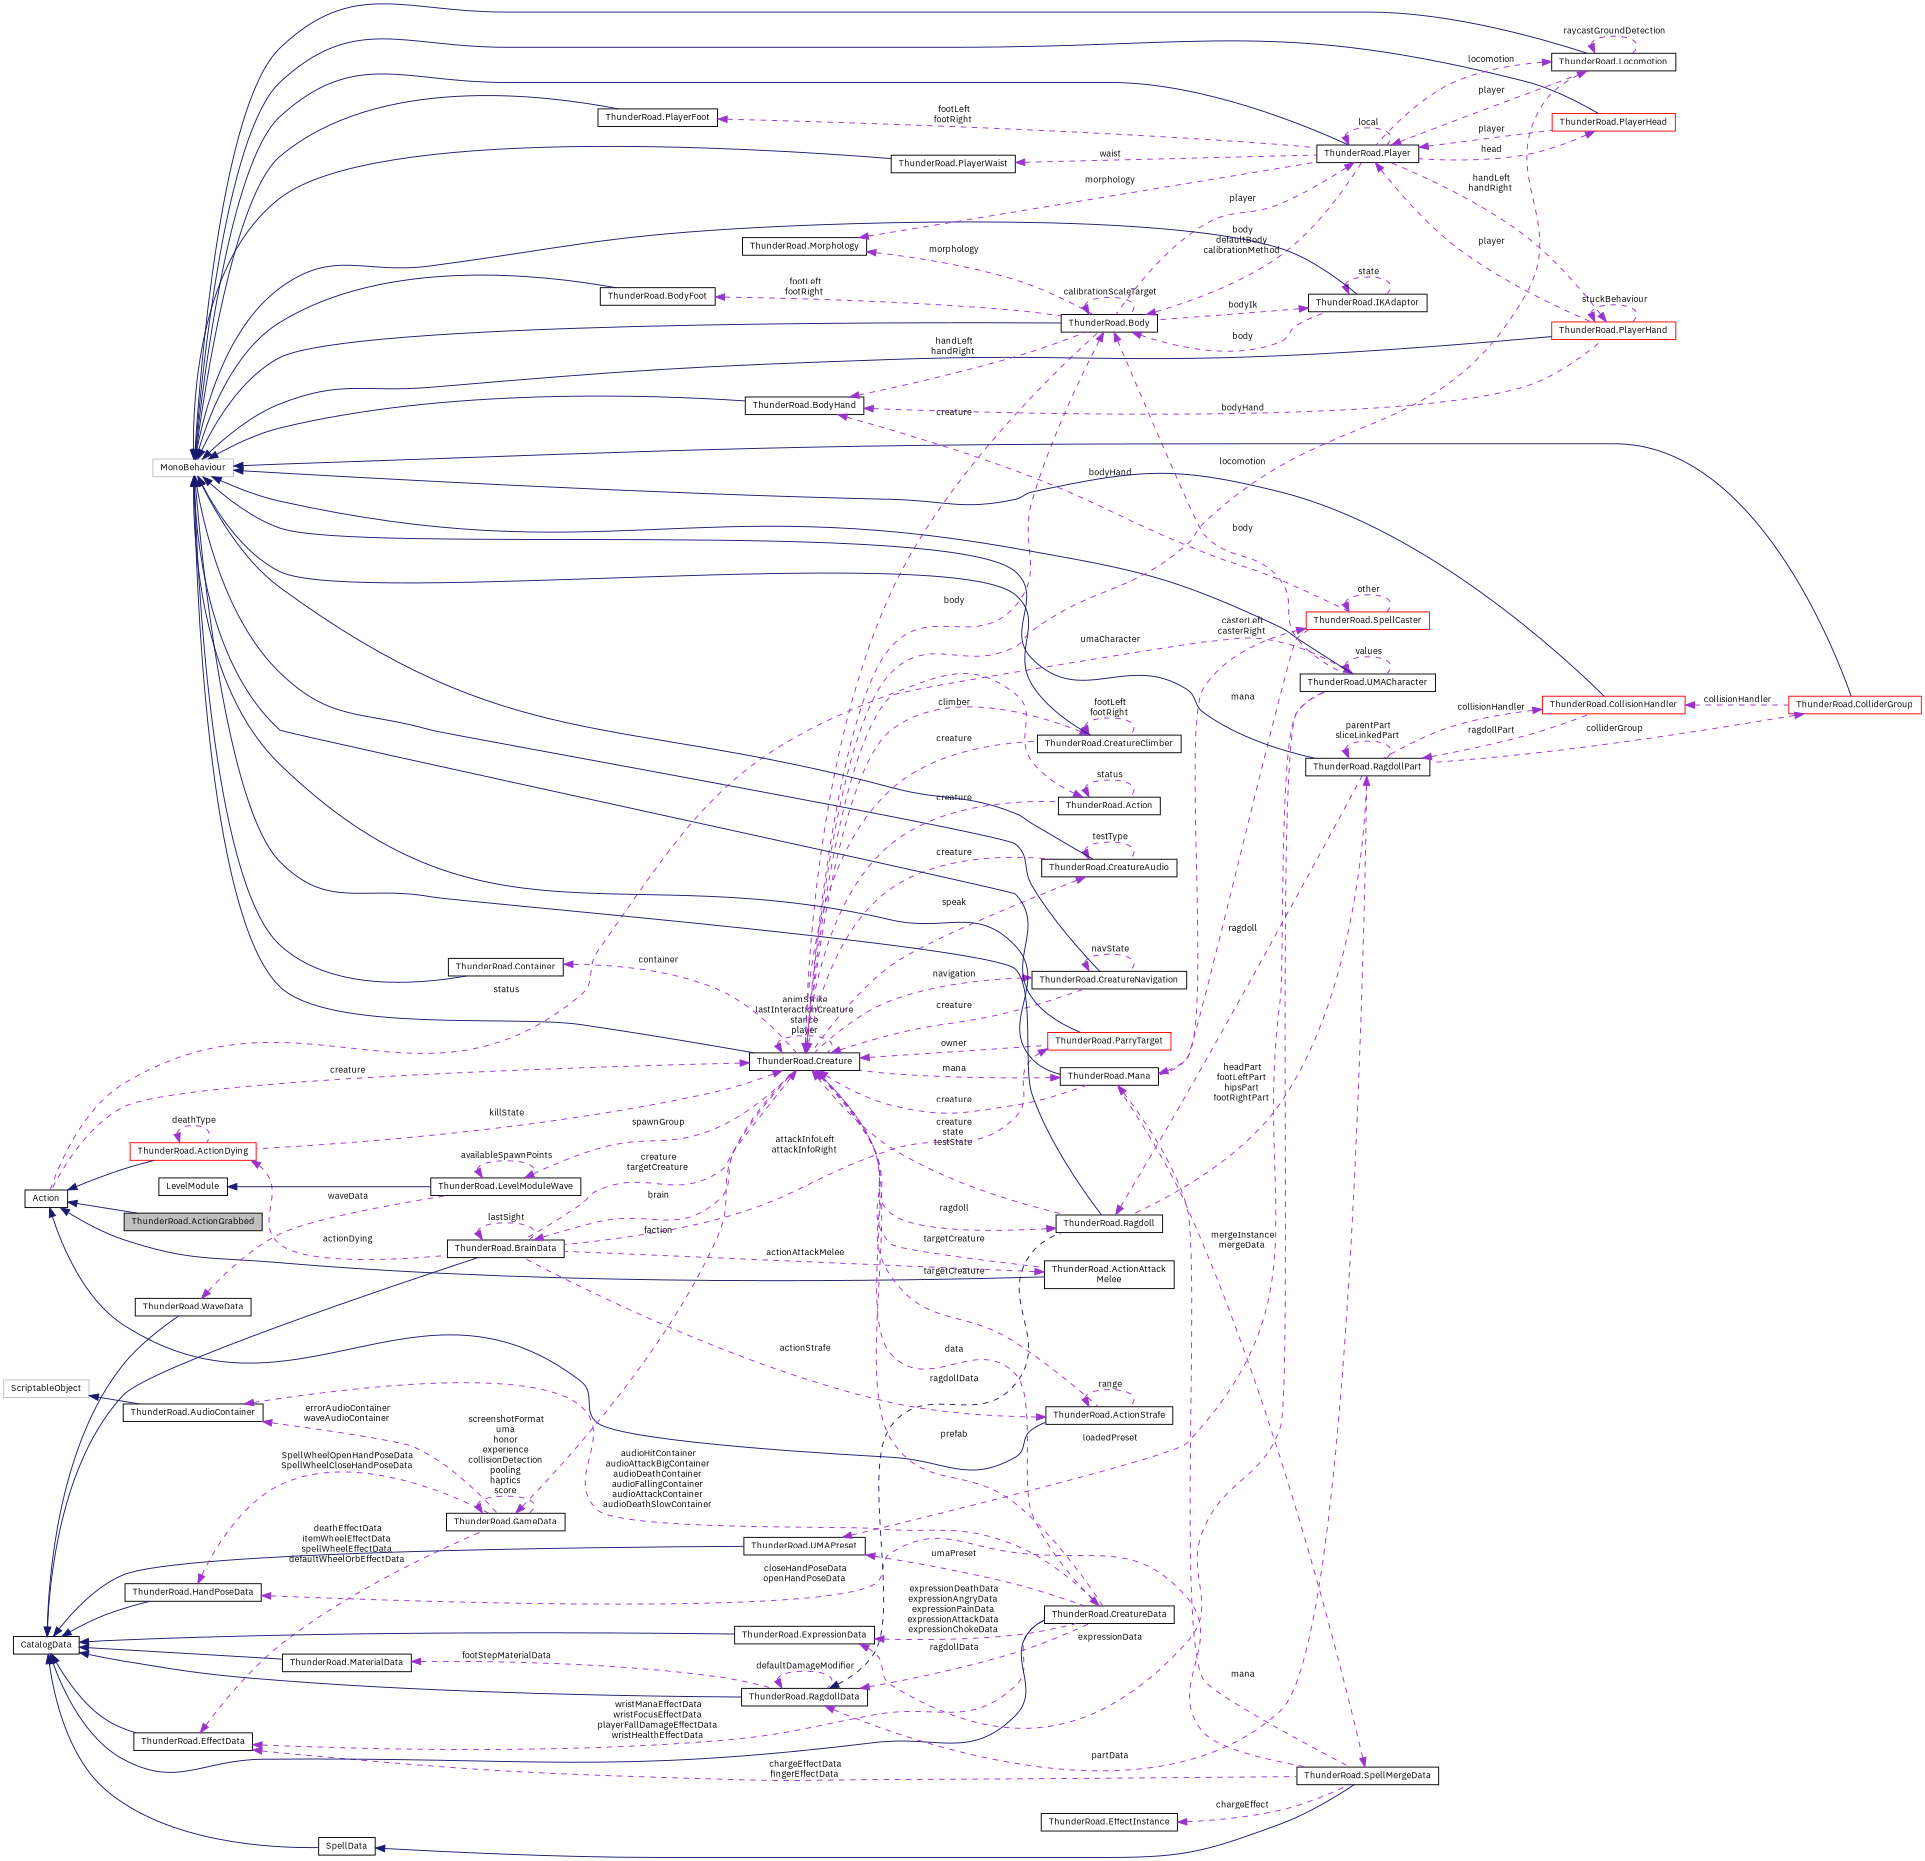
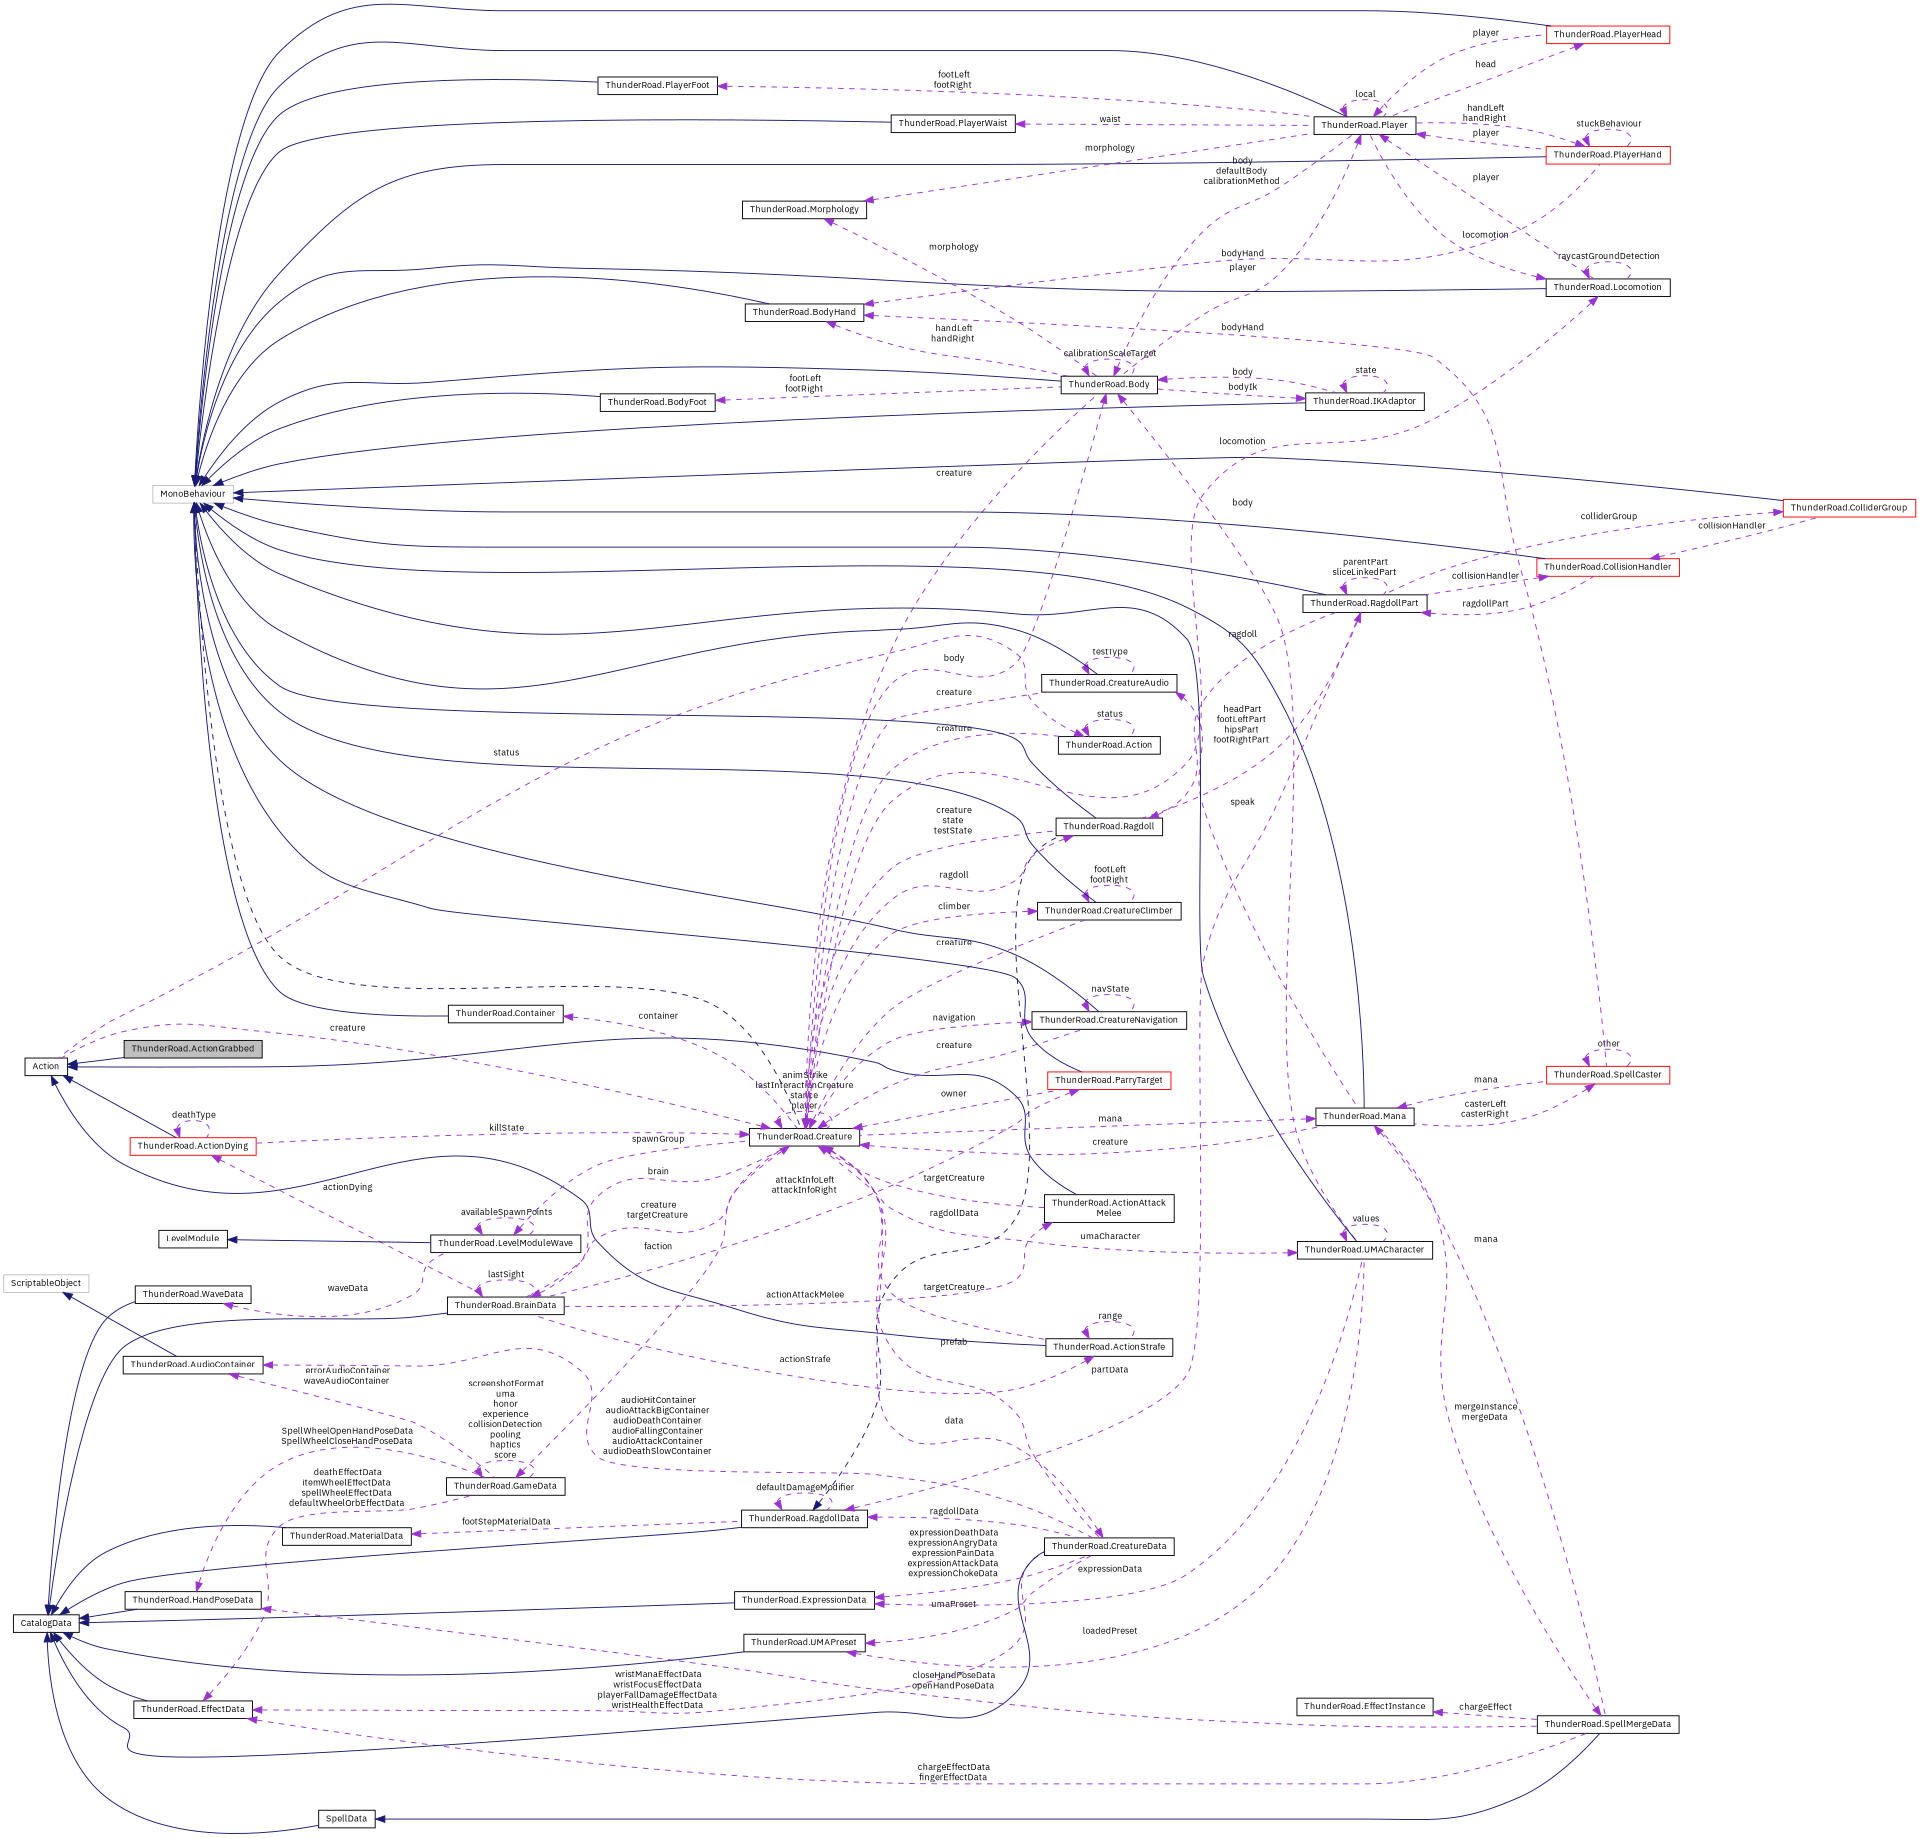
  digraph {
    fontname="IBM Plex Sans"
    rankdir=LR
    node [color=black fillcolor=white fontname="IBM Plex Sans" fontsize=10 shape=record style=filled]
    edge [color=darkorchid3 dir=back fontname="IBM Plex Sans" fontsize=10 labelfontname=Helvetica labelfontsize=10 style=dashed]
    n1 [fillcolor=grey75 fontcolor=black height=0.2 label="ThunderRoad.ActionGrabbed" width=0.4]
    n2 [height=0.2 label=Action width=0.4]
    n3 [color=red height=0.2 label="ThunderRoad.ActionDying" width=0.4]
    n4 [height=0.2 label="ThunderRoad.ActionAttack\lMelee" width=0.4]
    n5 [height=0.2 label="ThunderRoad.ActionStrafe" width=0.4]
    n6 [height=0.2 label="ThunderRoad.BrainData" width=0.4]
    n7 [height=0.2 label="ThunderRoad.Creature" width=0.4]
    n8 [height=0.2 label="ThunderRoad.CreatureClimber" width=0.4]
    n9 [height=0.2 label="ThunderRoad.CreatureData" width=0.4]
    n10 [height=0.2 label="ThunderRoad.Body" width=0.4]
    n11 [height=0.2 label="ThunderRoad.Ragdoll" width=0.4]
    n12 [height=0.2 label="ThunderRoad.CreatureAudio" width=0.4]
    n13 [height=0.2 label="ThunderRoad.Mana" width=0.4]
    n14 [color=red height=0.2 label="ThunderRoad.ParryTarget" width=0.4]
    n15 [height=0.2 label="ThunderRoad.CreatureNavigation" width=0.4]
    n16 [height=0.2 label="ThunderRoad.Action" width=0.4]
    n17 [height=0.2 label="ThunderRoad.Player" width=0.4]
    n18 [height=0.2 label="ThunderRoad.IKAdaptor" width=0.4]
    n19 [height=0.2 label="ThunderRoad.UMACharacter" width=0.4]
    n20 [height=0.2 label="ThunderRoad.RagdollPart" width=0.4]
    n21 [color=red height=0.2 label="ThunderRoad.SpellCaster" width=0.4]
    n22 [height=0.2 label="ThunderRoad.SpellMergeData" width=0.4]
    n23 [color=grey75 height=0.2 label=MonoBehaviour width=0.4]
    n24 [height=0.2 label="ThunderRoad.Locomotion" width=0.4]
    n25 [height=0.2 label="ThunderRoad.PlayerFoot" width=0.4]
    n26 [color=red height=0.2 label="ThunderRoad.PlayerHead" width=0.4]
    n27 [height=0.2 label="ThunderRoad.BodyHand" width=0.4]
    n28 [height=0.2 label="ThunderRoad.BodyFoot" width=0.4]
    n29 [height=0.2 label="ThunderRoad.PlayerWaist" width=0.4]
    n30 [color=red height=0.2 label="ThunderRoad.PlayerHand" width=0.4]
    n31 [color=red height=0.2 label="ThunderRoad.CollisionHandler" width=0.4]
    n32 [color=red height=0.2 label="ThunderRoad.ColliderGroup" width=0.4]
    n33 [height=0.2 label="ThunderRoad.Container" width=0.4]
    n34 [height=0.2 label="ThunderRoad.GameData" width=0.4]
    n35 [height=0.2 label="ThunderRoad.EffectData" width=0.4]
    n36 [height=0.2 label=CatalogData width=0.4]
    n37 [height=0.2 label="ThunderRoad.HandPoseData" width=0.4]
    n38 [height=0.2 label="ThunderRoad.WaveData" width=0.4]
    n39 [height=0.2 label="ThunderRoad.RagdollData" width=0.4]
    n40 [height=0.2 label="ThunderRoad.MaterialData" width=0.4]
    n41 [height=0.2 label="ThunderRoad.UMAPreset" width=0.4]
    n42 [height=0.2 label="ThunderRoad.ExpressionData" width=0.4]
    n43 [height=0.2 label=SpellData width=0.4]
    n44 [height=0.2 label="ThunderRoad.LevelModuleWave" width=0.4]
    n45 [height=0.2 label="ThunderRoad.AudioContainer" width=0.4]
    n46 [color=grey75 height=0.2 label=ScriptableObject width=0.4]
    n47 [height=0.2 label=LevelModule width=0.4]
    n48 [height=0.2 label="ThunderRoad.Morphology" width=0.4]
    n49 [height=0.2 label="ThunderRoad.EffectInstance" width=0.4]
    n2 -> n1 [color=midnightblue style=solid]
    n2 -> n3 [color=midnightblue style=solid]
    n2 -> n4 [color=midnightblue style=solid]
    n2 -> n5 [color=midnightblue style=solid]
    n3 -> n3 [label=" deathType"]
    n3 -> n6 [label=" actionDying"]
    n4 -> n6 [label=" actionAttackMelee"]
    n5 -> n5 [label=" range"]
    n5 -> n6 [label=" actionStrafe"]
    n6 -> n6 [label=" lastSight"]
    n6 -> n7 [label=" brain"]
    n7 -> n2 [label=" creature"]
    n7 -> n3 [label=" killState"]
    n7 -> n4 [label=" targetCreature"]
    n7 -> n5 [label=" targetCreature"]
    n7 -> n6 [label=" creature\ntargetCreature"]
    n7 -> n7 [label=" animStrike\nlastInteractionCreature\nstance\nplayer"]
    n7 -> n8 [label=" creature"]
    n7 -> n9 [label=" prefab"]
    n7 -> n10 [label=" creature"]
    n7 -> n11 [label=" creature\nstate\ntestState"]
    n7 -> n12 [label=" creature"]
    n7 -> n13 [label=" creature"]
    n7 -> n14 [label=" owner"]
    n7 -> n15 [label=" creature"]
    n7 -> n16 [label=" creature"]
    n8 -> n7 [label=" climber"]
    n8 -> n8 [label=" footLeft\nfootRight"]
    n9 -> n7 [label=" data"]
    n10 -> n7 [label=" body"]
    n10 -> n10 [label=" calibrationScaleTarget"]
    n10 -> n17 [label=" body\ndefaultBody\ncalibrationMethod"]
    n10 -> n18 [label=" body"]
    n10 -> n19 [label=" body"]
    n11 -> n7 [label=" ragdoll"]
    n11 -> n20 [label=" ragdoll"]
-   n12 -> n7 [label=" speak"]
+   n12 -> n13 [label=" speak"]
    n12 -> n12 [label=" testType"]
    n13 -> n7 [label=" mana"]
    n13 -> n21 [label=" mana"]
    n13 -> n22 [label=" mana"]
    n14 -> n6 [label=" attackInfoLeft\nattackInfoRight"]
    n15 -> n7 [label=" navigation"]
    n15 -> n15 [label=" navState"]
    n16 -> n2 [label=" status"]
    n16 -> n16 [label=" status"]
    n17 -> n10 [label=" player"]
    n17 -> n17 [label=" local"]
    n17 -> n24 [label=" player"]
    n17 -> n26 [label=" player"]
    n17 -> n30 [label=" player"]
    n18 -> n10 [label=" bodyIk"]
    n18 -> n18 [label=" state"]
    n19 -> n7 [label=" umaCharacter"]
    n19 -> n19 [label=" values"]
    n20 -> n11 [label=" headPart\nfootLeftPart\nhipsPart\nfootRightPart"]
    n20 -> n20 [label=" parentPart\nsliceLinkedPart"]
    n20 -> n31 [label=" ragdollPart"]
    n21 -> n13 [label=" casterLeft\ncasterRight"]
    n21 -> n21 [label=" other"]
    n22 -> n13 [label=" mergeInstance\nmergeData"]
-   n23 -> n7 [color=midnightblue style=solid]
+   n23 -> n7 [color=midnightblue]
    n23 -> n8 [color=midnightblue style=solid]
    n23 -> n10 [color=midnightblue style=solid]
    n23 -> n11 [color=midnightblue style=solid]
    n23 -> n12 [color=midnightblue style=solid]
    n23 -> n13 [color=midnightblue style=solid]
    n23 -> n14 [color=midnightblue style=solid]
    n23 -> n15 [color=midnightblue style=solid]
    n23 -> n17 [color=midnightblue style=solid]
    n23 -> n18 [color=midnightblue style=solid]
    n23 -> n19 [color=midnightblue style=solid]
    n23 -> n20 [color=midnightblue style=solid]
    n23 -> n24 [color=midnightblue style=solid]
    n23 -> n25 [color=midnightblue style=solid]
    n23 -> n26 [color=midnightblue style=solid]
    n23 -> n27 [color=midnightblue style=solid]
    n23 -> n28 [color=midnightblue style=solid]
    n23 -> n29 [color=midnightblue style=solid]
    n23 -> n30 [color=midnightblue style=solid]
    n23 -> n31 [color=midnightblue style=solid]
    n23 -> n32 [color=midnightblue style=solid]
    n23 -> n33 [color=midnightblue style=solid]
    n24 -> n7 [label=" locomotion"]
    n24 -> n17 [label=" locomotion"]
    n24 -> n24 [label=" raycastGroundDetection"]
    n25 -> n17 [label=" footLeft\nfootRight"]
    n26 -> n17 [label=" head"]
    n27 -> n10 [label=" handLeft\nhandRight"]
    n27 -> n21 [label=" bodyHand"]
    n27 -> n30 [label=" bodyHand"]
    n28 -> n10 [label=" footLeft\nfootRight"]
    n29 -> n17 [label=" waist"]
    n30 -> n17 [label=" handLeft\nhandRight"]
    n30 -> n30 [label=" stuckBehaviour"]
    n31 -> n20 [label=" collisionHandler"]
    n31 -> n32 [label=" collisionHandler"]
    n32 -> n20 [label=" colliderGroup"]
    n33 -> n7 [label=" container"]
    n34 -> n7 [label=" faction"]
    n34 -> n34 [label=" screenshotFormat\numa\nhonor\nexperience\ncollisionDetection\npooling\nhaptics\nscore"]
    n35 -> n9 [label=" wristManaEffectData\nwristFocusEffectData\nplayerFallDamageEffectData\nwristHealthEffectData"]
    n35 -> n22 [label=" chargeEffectData\nfingerEffectData"]
    n35 -> n34 [label=" deathEffectData\nitemWheelEffectData\nspellWheelEffectData\ndefaultWheelOrbEffectData"]
    n36 -> n6 [color=midnightblue style=solid]
    n36 -> n9 [color=midnightblue style=solid]
    n36 -> n35 [color=midnightblue style=solid]
    n36 -> n37 [color=midnightblue style=solid]
    n36 -> n38 [color=midnightblue style=solid]
    n36 -> n39 [color=midnightblue style=solid]
    n36 -> n40 [color=midnightblue style=solid]
    n36 -> n41 [color=midnightblue style=solid]
    n36 -> n42 [color=midnightblue style=solid]
    n36 -> n43 [color=midnightblue style=solid]
    n37 -> n22 [label=" closeHandPoseData\nopenHandPoseData"]
    n37 -> n34 [label=" SpellWheelOpenHandPoseData\nSpellWheelCloseHandPoseData"]
    n38 -> n44 [label=" waveData"]
    n39 -> n9 [label=" ragdollData"]
    n39 -> n11 [color=midnightblue label=" ragdollData"]
    n39 -> n20 [label=" partData"]
    n39 -> n39 [label=" defaultDamageModifier"]
    n40 -> n39 [label=" footStepMaterialData"]
    n41 -> n9 [label=" umaPreset"]
    n41 -> n19 [label=" loadedPreset"]
    n42 -> n9 [label=" expressionDeathData\nexpressionAngryData\nexpressionPainData\nexpressionAttackData\nexpressionChokeData"]
    n42 -> n19 [label=" expressionData"]
    n43 -> n22 [color=midnightblue style=solid]
    n44 -> n7 [label=" spawnGroup"]
    n44 -> n44 [label=" availableSpawnPoints"]
    n45 -> n9 [label=" audioHitContainer\naudioAttackBigContainer\naudioDeathContainer\naudioFallingContainer\naudioAttackContainer\naudioDeathSlowContainer"]
    n45 -> n34 [label=" errorAudioContainer\nwaveAudioContainer"]
    n46 -> n45 [color=midnightblue style=solid]
    n47 -> n44 [color=midnightblue style=solid]
    n48 -> n10 [label=" morphology"]
    n48 -> n17 [label=" morphology"]
    n49 -> n22 [label=" chargeEffect"]
  }
